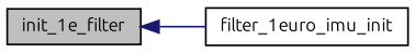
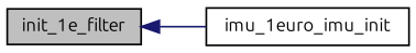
  digraph {
    rankdir=LR
    fontname=Ubuntu
    node [color=black fontname=Ubuntu fontsize=10 shape=record style=filled]
    n1 [fillcolor=grey75 fontcolor=black height=0.2 label=init_1e_filter width=0.4]
-   n2 [fillcolor=white height=0.2 label=filter_1euro_imu_init width=0.4]
+   n2 [fillcolor=white height=0.2 label=imu_1euro_imu_init width=0.4]
    n1 -> n2 [color=midnightblue dir=back fontname=Ubuntu fontsize=10 labelfontname=FreeSans labelfontsize=10 style=solid]
  }
